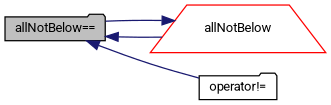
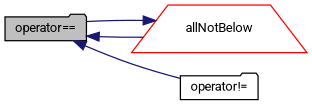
  digraph {
    fontname=Roboto
    rankdir=LR
    node [color=black fontname=Roboto fontsize=10 shape=folder]
    edge [color=midnightblue dir=back fontname=Roboto fontsize=10 labelfontname=Helvetica labelfontsize=10 style=solid]
-   n1 [fillcolor=grey75 fontcolor=black height=0.2 label="allNotBelow==" style=filled width=0.4]
+   n1 [fillcolor=grey75 fontcolor=black height=0.2 label="operator==" style=filled width=0.4]
    n2 [color=red height=0.2 label=allNotBelow shape=trapezium width=0.4]
    n3 [height=0.2 label="operator!=" width=0.4]
    n1 -> n2
    n1 -> n3
    n2 -> n1
  }
